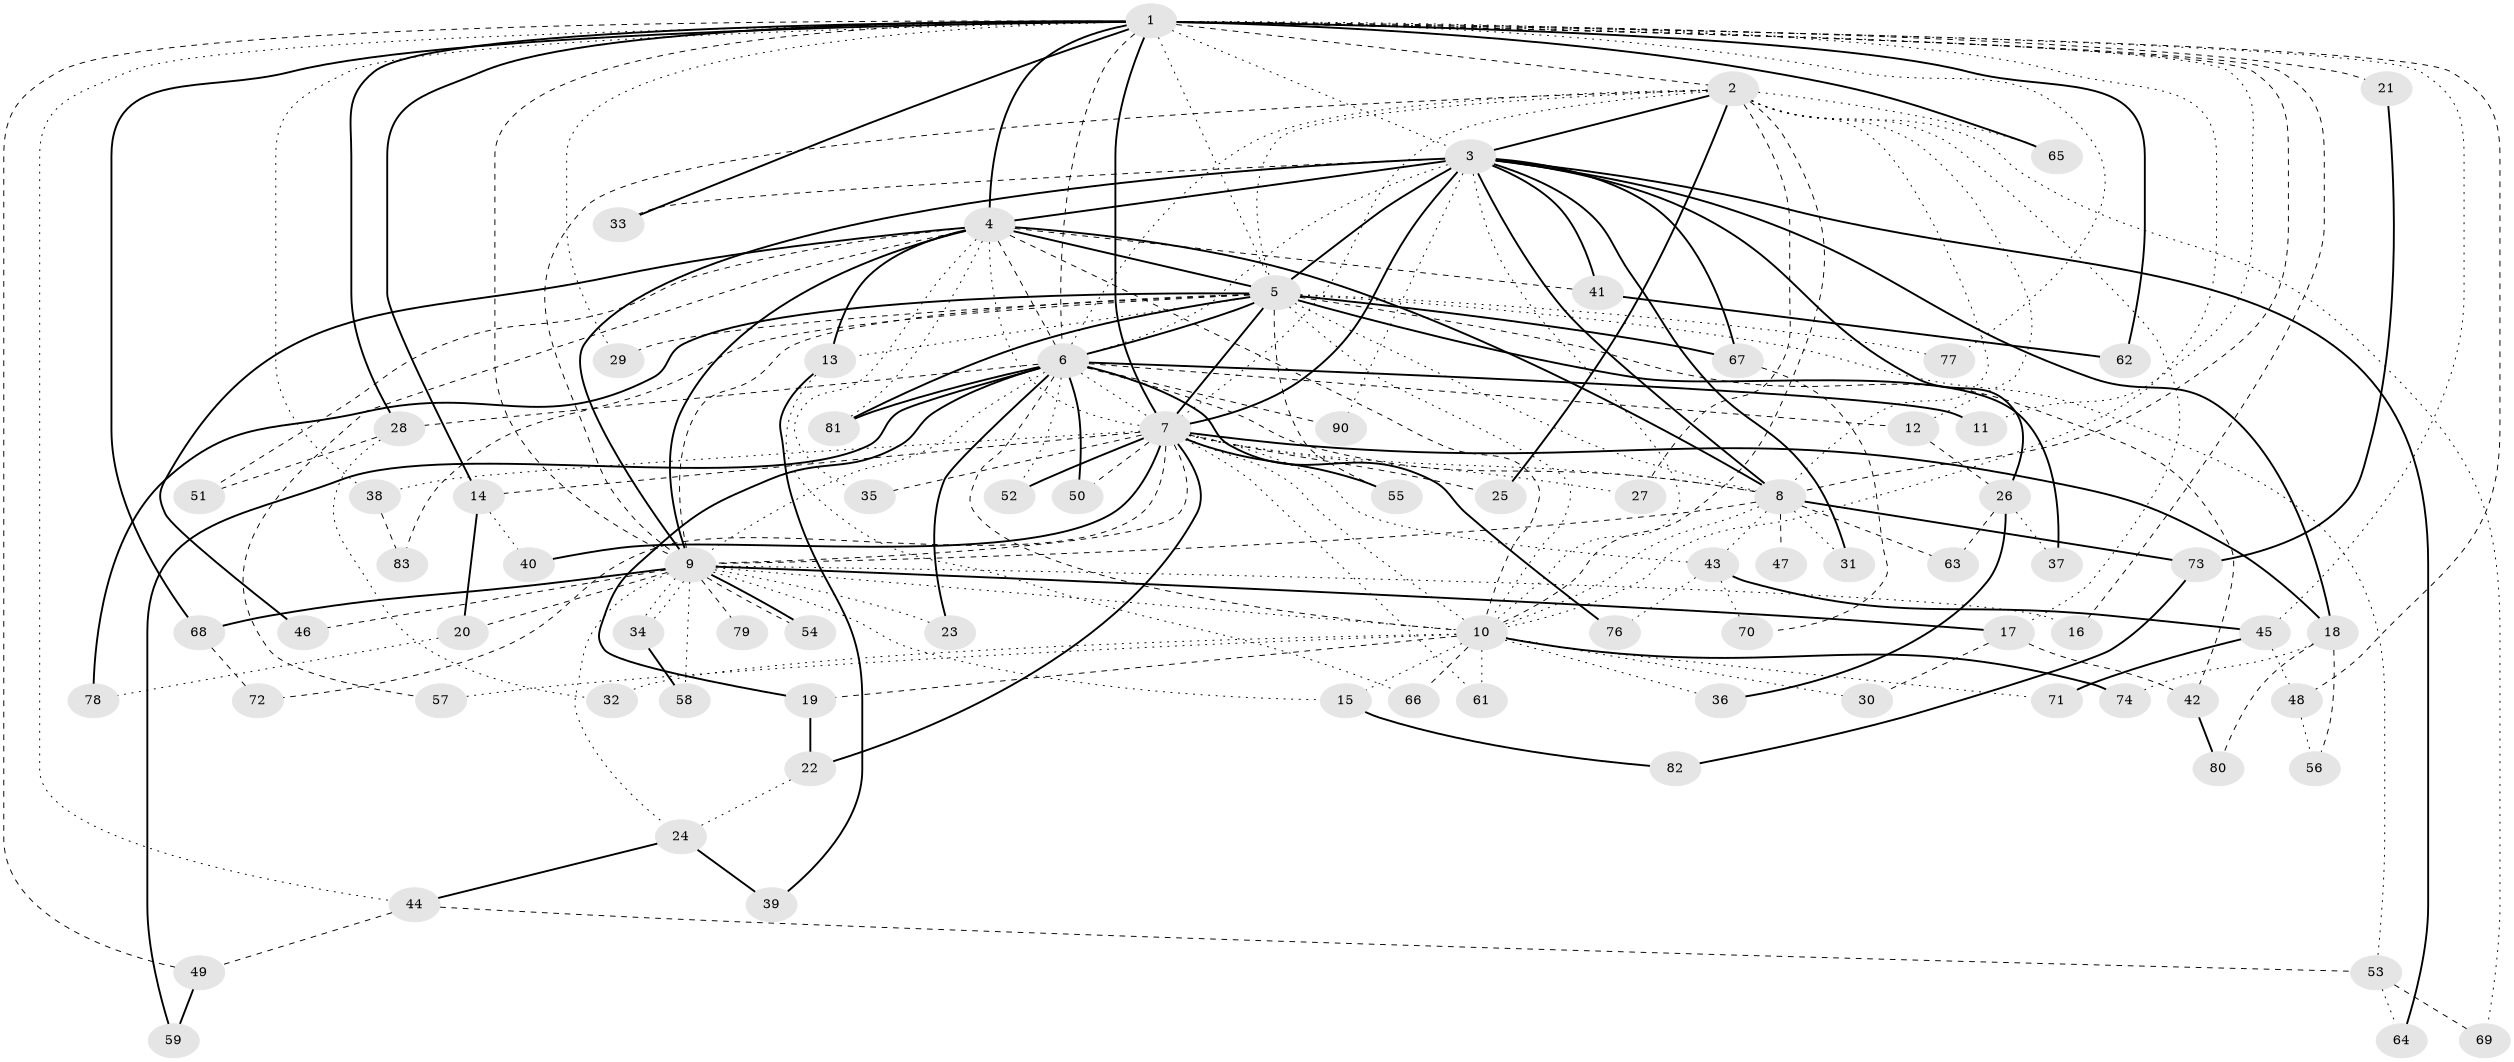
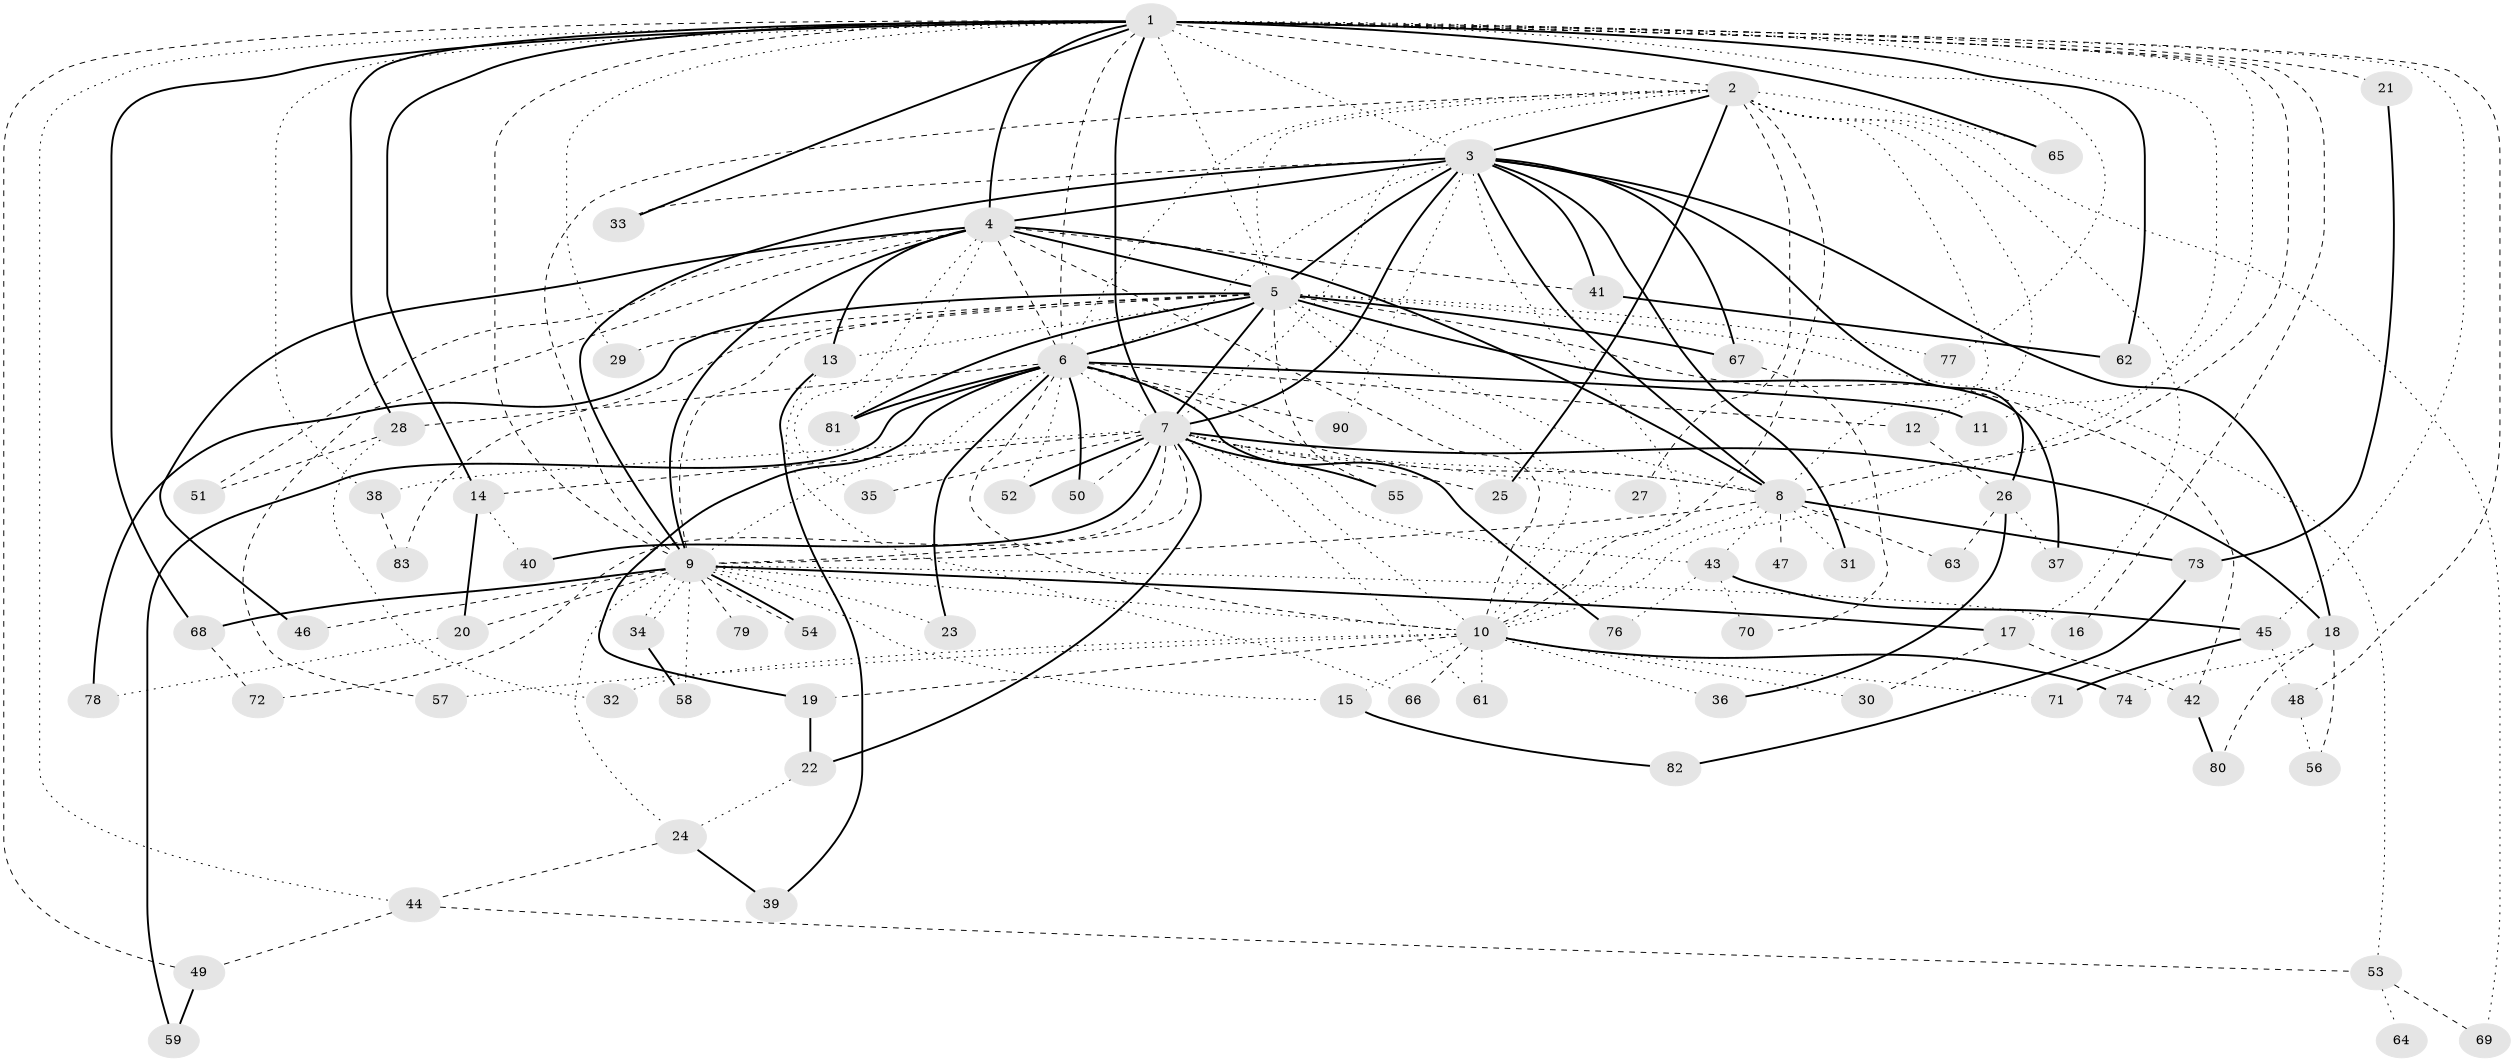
  graph {
    node [color=gray90 style=filled]
    edge [style=dotted]
    1
    2
    3
    4
    5
    6
    7
    8
    9
    10
    11
    14
    16
    21
    28
    29
    33
    38
    44
    45
    48
    49
    62
    65
    68
    77
    12
    17
    25
    27
    69
    18
    26
    31
    41
    n36 [label=90]
    64
    67
    13
    35
    46
    51
    57
    37
    42
    53
    55
    78
    81
    83
    19
    23
    50
    52
    59
    76
    22
    40
    43
    61
    72
    47
    63
    73
    15
    20
    24
    34
    54
    58
    79
    30
    32
    36
    66
    71
    74
    56
    80
    70
    39
    82
    1 -- 2 [style=dashed]
    1 -- 3
    1 -- 4 [style=bold]
    1 -- 5
    1 -- 6 [style=dashed]
    1 -- 7 [style=bold]
    1 -- 8 [style=dashed]
    1 -- 9 [style=dashed]
    1 -- 10
    1 -- 11
    1 -- 14 [style=bold]
    1 -- 16 [style=dashed]
    1 -- 21 [style=dashed]
    1 -- 28 [style=bold]
    1 -- 29
    1 -- 33 [style=bold]
    1 -- 38
    1 -- 44
    1 -- 45
    1 -- 48 [style=dashed]
    1 -- 49 [style=dashed]
    1 -- 62 [style=bold]
    1 -- 65 [style=bold]
    1 -- 68 [style=bold]
    1 -- 77
    2 -- 3 [style=bold]
    2 -- 5
    2 -- 6
    2 -- 7
    2 -- 8
    2 -- 9 [style=dashed]
    2 -- 10 [style=dashed]
    2 -- 65
    2 -- 12
    2 -- 17
    2 -- 25 [style=bold]
    2 -- 27 [style=dashed]
    2 -- 69
    3 -- 4 [style=bold]
    3 -- 5 [style=bold]
    3 -- 6
    3 -- 7 [style=bold]
    3 -- 8 [style=bold]
    3 -- 9 [style=bold]
    3 -- 10
    3 -- 33 [style=dashed]
    3 -- 18 [style=bold]
    3 -- 26 [style=bold]
    3 -- 31 [style=bold]
    3 -- 41 [style=bold]
    3 -- n36
-   3 -- 64 [style=bold]
    3 -- 67 [style=bold]
    4 -- 5 [style=bold]
    4 -- 6 [style=dashed]
-   4 -- 7
    4 -- 8 [style=bold]
    4 -- 9 [style=bold]
    4 -- 10 [style=dashed]
    4 -- 41 [style=dashed]
    4 -- 13 [style=bold]
    4 -- 35
    4 -- 46 [style=bold]
    4 -- 51 [style=dashed]
    4 -- 57 [style=dashed]
    5 -- 6 [style=bold]
    5 -- 7 [style=bold]
    5 -- 8
    5 -- 9 [style=dashed]
    5 -- 10
    5 -- 29 [style=dashed]
    5 -- 77
    5 -- 67 [style=bold]
    5 -- 13
    5 -- 37 [style=bold]
    5 -- 42 [style=dashed]
    5 -- 53
    5 -- 55 [style=dashed]
    5 -- 78 [style=bold]
    5 -- 81 [style=bold]
    5 -- 83 [style=dashed]
    6 -- 7
    6 -- 8 [style=dashed]
    6 -- 9
    6 -- 10 [style=dashed]
    6 -- 11 [style=bold]
    6 -- 28 [style=dashed]
    6 -- 12 [style=dashed]
    6 -- n36 [style=dashed]
    6 -- 81 [style=bold]
    6 -- 19 [style=bold]
    6 -- 23 [style=bold]
    6 -- 50 [style=bold]
    6 -- 52
    6 -- 59 [style=bold]
    6 -- 76 [style=bold]
    7 -- 8
    7 -- 9 [style=dashed]
    7 -- 10
    7 -- 14 [style=dashed]
    7 -- 38
    7 -- 25 [style=dashed]
    7 -- 27
    7 -- 18 [style=bold]
    7 -- 35 [style=dashed]
    7 -- 55 [style=bold]
    7 -- 50 [style=dashed]
    7 -- 52 [style=bold]
    7 -- 22 [style=bold]
    7 -- 40 [style=bold]
    7 -- 43
    7 -- 61
    7 -- 72 [style=dashed]
    8 -- 9 [style=dashed]
    8 -- 10
    8 -- 31
    8 -- 43
    8 -- 47 [style=dashed]
    8 -- 63 [style=dashed]
    8 -- 73 [style=bold]
    9 -- 10
    9 -- 16
    9 -- 68 [style=bold]
    9 -- 17 [style=bold]
    9 -- 46 [style=dashed]
    9 -- 23
    9 -- 15
    9 -- 20 [style=dashed]
    9 -- 24
    9 -- 34
    9 -- 34
    9 -- 54 [style=dashed]
    9 -- 54 [style=bold]
    9 -- 58
    9 -- 79 [style=dashed]
    10 -- 57
    10 -- 19 [style=dashed]
    10 -- 61
    10 -- 15
    10 -- 30
    10 -- 32
    10 -- 36
    10 -- 66 [style=dashed]
    10 -- 71
    10 -- 74 [style=bold]
    14 -- 40
    14 -- 20 [style=bold]
    21 -- 73 [style=bold]
    28 -- 51 [style=dashed]
    28 -- 32
    38 -- 83 [style=dashed]
    44 -- 49 [style=dashed]
    44 -- 53 [style=dashed]
    45 -- 48
    45 -- 71 [style=bold]
    48 -- 56
    49 -- 59 [style=bold]
    68 -- 72 [style=dashed]
    12 -- 26 [style=dashed]
    17 -- 42 [style=dashed]
    17 -- 30 [style=dashed]
    18 -- 74
    18 -- 56 [style=dashed]
    18 -- 80 [style=dashed]
    26 -- 37
    26 -- 63 [style=dashed]
    26 -- 36 [style=bold]
    41 -- 62 [style=bold]
    67 -- 70 [style=dashed]
    13 -- 66
    13 -- 39 [style=bold]
    42 -- 80 [style=bold]
    53 -- 69 [style=dashed]
    53 -- 64
    81 -- 4
    19 -- 22 [style=bold]
    22 -- 24
    43 -- 45 [style=bold]
    43 -- 76
    43 -- 70
    73 -- 82 [style=bold]
    15 -- 82 [style=bold]
    20 -- 78
-   24 -- 44 [style=bold]
+   24 -- 44 [style=dashed]
    24 -- 39 [style=bold]
    34 -- 58 [style=bold]
  }
